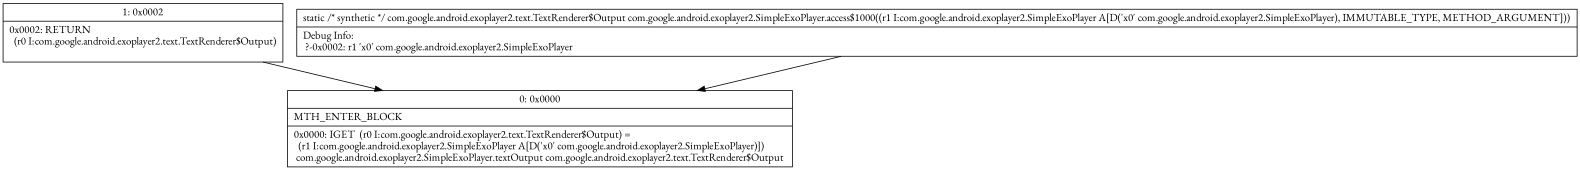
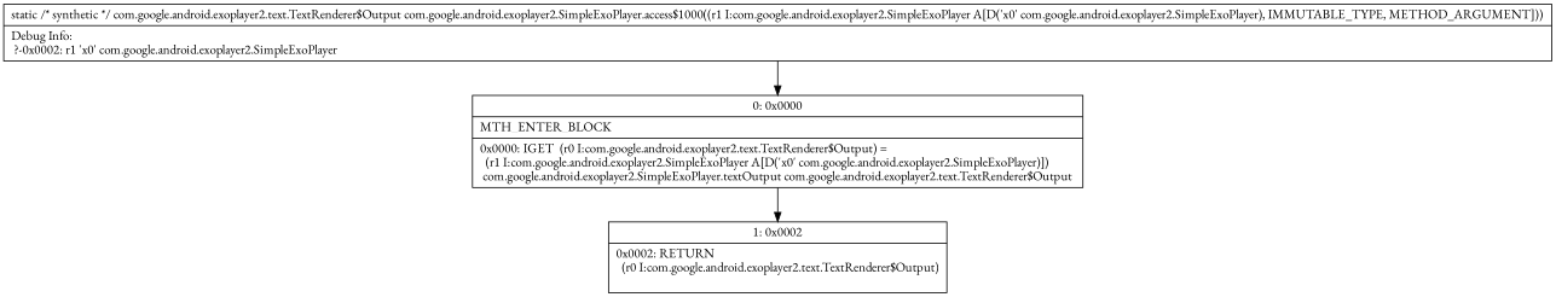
  digraph {
    fontname="EB Garamond"
    node [shape=record fontname="EB Garamond"]
    edge [fontname="EB Garamond"]
    n1 [label="{0\:\ 0x0000|MTH_ENTER_BLOCK\l|0x0000: IGET  (r0 I:com.google.android.exoplayer2.text.TextRenderer$Output) = \l  (r1 I:com.google.android.exoplayer2.SimpleExoPlayer A[D('x0' com.google.android.exoplayer2.SimpleExoPlayer)])\l com.google.android.exoplayer2.SimpleExoPlayer.textOutput com.google.android.exoplayer2.text.TextRenderer$Output \l}"]
    n2 [label="{1\:\ 0x0002|0x0002: RETURN  \l  (r0 I:com.google.android.exoplayer2.text.TextRenderer$Output)\l \l}"]
    n3 [label="{static \/* synthetic *\/ com.google.android.exoplayer2.text.TextRenderer$Output com.google.android.exoplayer2.SimpleExoPlayer.access$1000((r1 I:com.google.android.exoplayer2.SimpleExoPlayer A[D('x0' com.google.android.exoplayer2.SimpleExoPlayer), IMMUTABLE_TYPE, METHOD_ARGUMENT]))  | Debug Info:\l  ?\-0x0002: r1 'x0' com.google.android.exoplayer2.SimpleExoPlayer\l}"]
-   n2 -> n1
+   n1 -> n2
    n3 -> n1
  }
